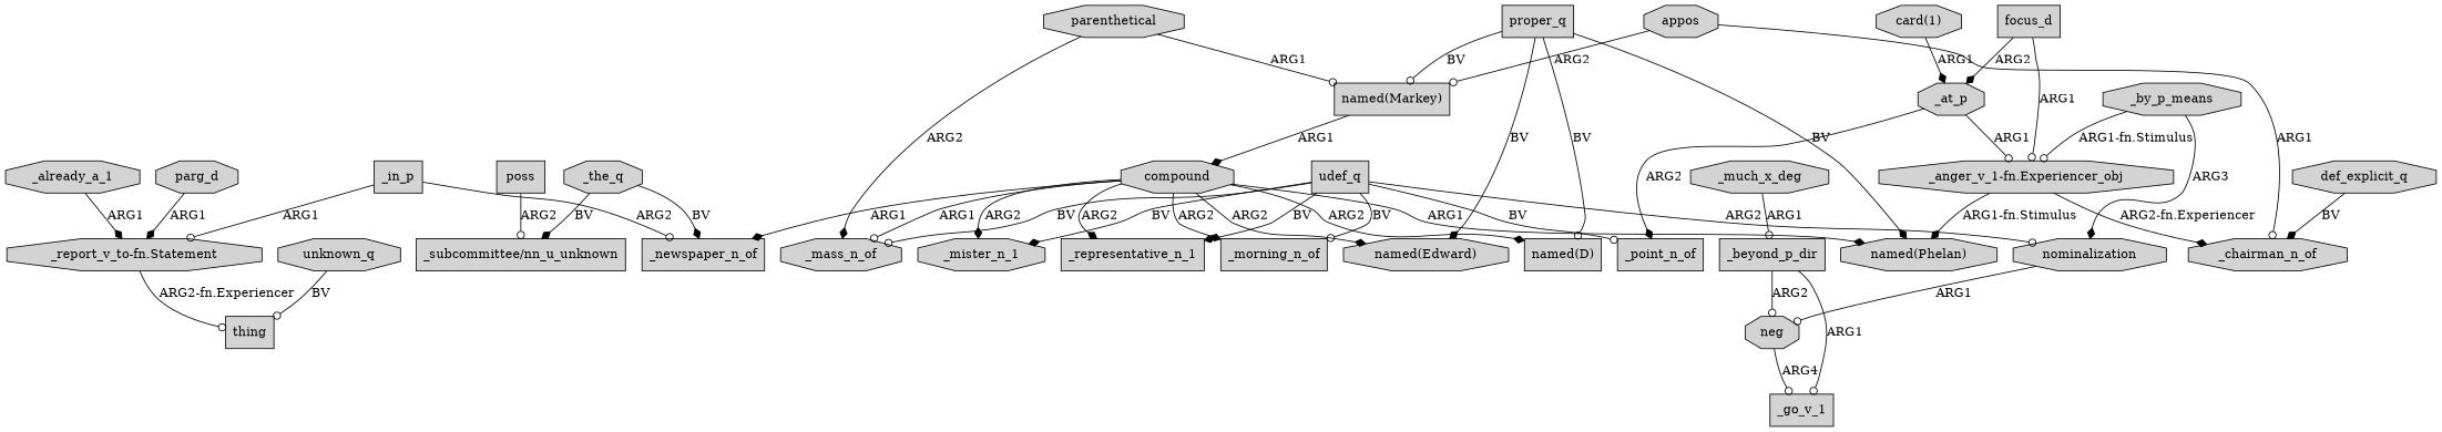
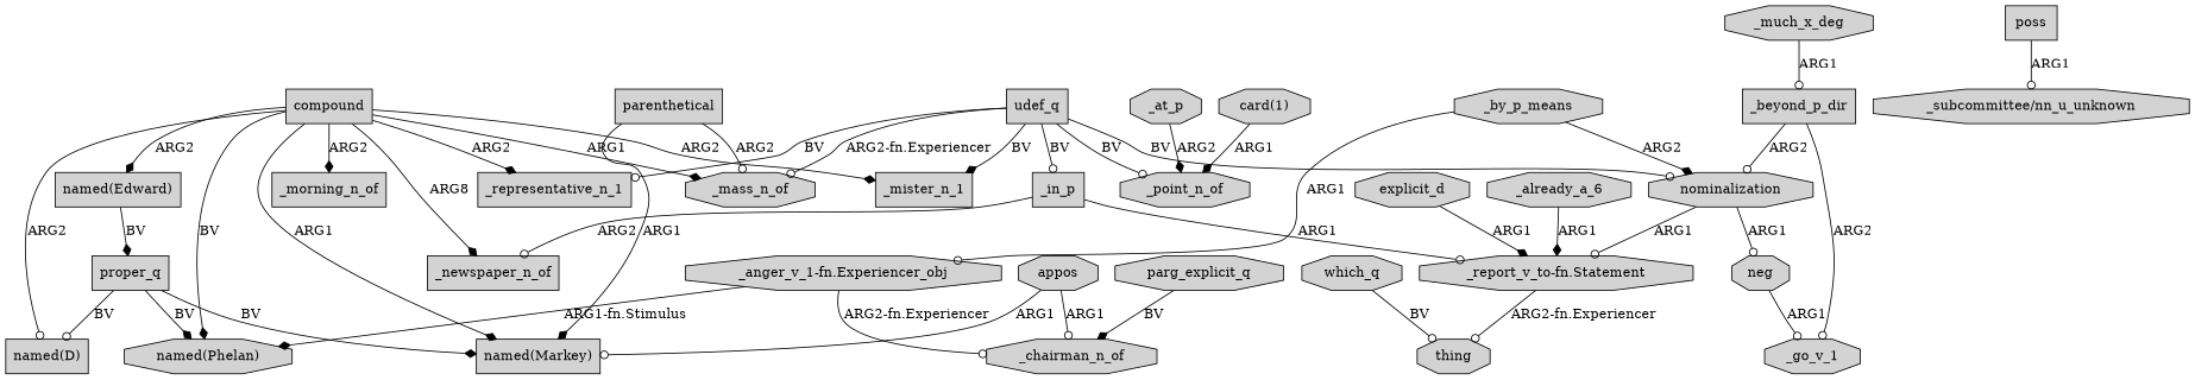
  digraph {
    node [shape=octagon style=filled]
    edge [arrowhead=odot]
    _beyond_p_dir [shape=box]
-   _go_v_1 [shape=box]
+   _go_v_1
    nominalization
    "_report_v_to-fn.Statement"
    neg
    _in_p [shape=box]
    _newspaper_n_of [shape=box]
-   thing [shape=box]
+   thing
    _by_p_means
    "_anger_v_1-fn.Experiencer_obj"
    "named(Phelan)"
    _chairman_n_of
-   compound
+   compound [shape=box]
    _morning_n_of [shape=box]
    _mass_n_of
-   _mister_n_1
+   _mister_n_1 [shape=box]
    "named(Markey)" [shape=box]
    _representative_n_1 [shape=box]
-   "named(Edward)"
+   "named(Edward)" [shape=box]
    "named(D)" [shape=box]
    appos
-   parg_d
+   parg_d [label=explicit_d]
    udef_q [shape=box]
-   _point_n_of [shape=box]
-   focus_d [shape=box]
+   _point_n_of
    _at_p
-   _already_a_1
-   parenthetical
+   _already_a_1 [label=_already_a_6]
+   parenthetical [shape=box]
    "card(1)"
    poss [shape=box]
-   "_subcommittee/nn_u_unknown" [shape=box]
+   "_subcommittee/nn_u_unknown"
    proper_q [shape=box]
-   _the_q
    _much_x_deg
-   def_explicit_q
-   which_q [label=unknown_q]
-   _beyond_p_dir -> _go_v_1 [label=ARG1]
-   _beyond_p_dir -> neg [label=ARG2]
+   def_explicit_q [label=parg_explicit_q]
+   which_q
+   _beyond_p_dir -> _go_v_1 [label=ARG2]
+   _beyond_p_dir -> nominalization [label=ARG2]
+   nominalization -> "_report_v_to-fn.Statement" [label=ARG1]
    nominalization -> neg [label=ARG1]
    "_report_v_to-fn.Statement" -> thing [label="ARG2-fn.Experiencer"]
-   neg -> _go_v_1 [label=ARG4]
+   neg -> _go_v_1 [label=ARG1]
    _in_p -> "_report_v_to-fn.Statement" [label=ARG1]
    _in_p -> _newspaper_n_of [label=ARG2]
-   _by_p_means -> nominalization [arrowhead=diamond label=ARG3]
-   _by_p_means -> "_anger_v_1-fn.Experiencer_obj" [label="ARG1-fn.Stimulus"]
+   _by_p_means -> nominalization [arrowhead=diamond label=ARG2]
+   _by_p_means -> "_anger_v_1-fn.Experiencer_obj" [label=ARG1]
    "_anger_v_1-fn.Experiencer_obj" -> "named(Phelan)" [arrowhead=diamond label="ARG1-fn.Stimulus"]
-   "_anger_v_1-fn.Experiencer_obj" -> _chairman_n_of [arrowhead=diamond label="ARG2-fn.Experiencer"]
-   compound -> _newspaper_n_of [arrowhead=diamond label=ARG1]
-   compound -> "named(Phelan)" [arrowhead=diamond label=ARG1]
+   "_anger_v_1-fn.Experiencer_obj" -> _chairman_n_of [label="ARG2-fn.Experiencer"]
+   compound -> _newspaper_n_of [arrowhead=diamond label=ARG8]
+   compound -> "named(Phelan)" [arrowhead=diamond label=BV]
    compound -> _morning_n_of [arrowhead=diamond label=ARG2]
-   compound -> _mass_n_of [label=ARG1]
+   compound -> _mass_n_of [arrowhead=diamond label=ARG1]
    compound -> _mister_n_1 [arrowhead=diamond label=ARG2]
-   "named(Markey)" -> compound [arrowhead=diamond label=ARG1]
+   compound -> "named(Markey)" [arrowhead=diamond label=ARG1]
    compound -> _representative_n_1 [arrowhead=diamond label=ARG2]
    compound -> "named(Edward)" [arrowhead=diamond label=ARG2]
-   compound -> "named(D)" [arrowhead=diamond label=ARG2]
+   compound -> "named(D)" [label=ARG2]
    appos -> _chairman_n_of [label=ARG1]
-   appos -> "named(Markey)" [label=ARG2]
+   appos -> "named(Markey)" [label=ARG1]
    parg_d -> "_report_v_to-fn.Statement" [arrowhead=diamond label=ARG1]
-   udef_q -> nominalization [label=ARG2]
-   udef_q -> _morning_n_of [label=BV]
-   udef_q -> _mass_n_of [label=BV]
+   udef_q -> nominalization [label=BV]
+   udef_q -> _in_p [label=BV]
+   udef_q -> _mass_n_of [label="ARG2-fn.Experiencer"]
    udef_q -> _mister_n_1 [arrowhead=diamond label=BV]
-   udef_q -> _representative_n_1 [arrowhead=diamond label=BV]
+   udef_q -> _representative_n_1 [label=BV]
    udef_q -> _point_n_of [label=BV]
-   focus_d -> "_anger_v_1-fn.Experiencer_obj" [label=ARG1]
-   focus_d -> _at_p [arrowhead=diamond label=ARG2]
-   _at_p -> "_anger_v_1-fn.Experiencer_obj" [label=ARG1]
    _at_p -> _point_n_of [arrowhead=diamond label=ARG2]
    _already_a_1 -> "_report_v_to-fn.Statement" [arrowhead=diamond label=ARG1]
-   parenthetical -> _mass_n_of [arrowhead=diamond label=ARG2]
-   parenthetical -> "named(Markey)" [label=ARG1]
-   "card(1)" -> _at_p [arrowhead=diamond label=ARG1]
-   poss -> "_subcommittee/nn_u_unknown" [label=ARG2]
+   parenthetical -> _mass_n_of [label=ARG2]
+   parenthetical -> "named(Markey)" [arrowhead=diamond label=ARG1]
+   "card(1)" -> _point_n_of [arrowhead=diamond label=ARG1]
+   poss -> "_subcommittee/nn_u_unknown" [label=ARG1]
    proper_q -> "named(Phelan)" [arrowhead=diamond label=BV]
-   proper_q -> "named(Markey)" [label=BV]
-   proper_q -> "named(Edward)" [arrowhead=diamond label=BV]
+   proper_q -> "named(Markey)" [arrowhead=diamond label=BV]
+   "named(Edward)" -> proper_q [arrowhead=diamond label=BV]
    proper_q -> "named(D)" [label=BV]
-   _the_q -> _newspaper_n_of [arrowhead=diamond label=BV]
-   _the_q -> "_subcommittee/nn_u_unknown" [arrowhead=diamond label=BV]
    _much_x_deg -> _beyond_p_dir [label=ARG1]
    def_explicit_q -> _chairman_n_of [arrowhead=diamond label=BV]
    which_q -> thing [label=BV]
  }
